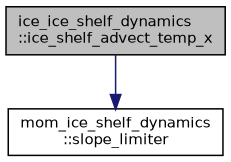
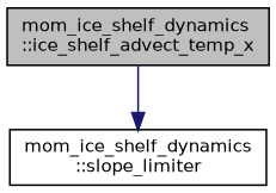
  digraph {
    rankdir=TB
    node [color=black fontname=Helvetica fontsize=10 shape=record style=filled]
-   n1 [fillcolor=grey75 fontcolor=black height=0.2 label="ice_ice_shelf_dynamics\l::ice_shelf_advect_temp_x" width=0.4]
+   n1 [fillcolor=grey75 fontcolor=black height=0.2 label="mom_ice_shelf_dynamics\l::ice_shelf_advect_temp_x" width=0.4]
    n2 [fillcolor=white height=0.2 label="mom_ice_shelf_dynamics\l::slope_limiter" width=0.4]
    n1 -> n2 [color=midnightblue fontname=Helvetica fontsize=10 labelfontname=Helvetica labelfontsize=10 style=solid]
  }
